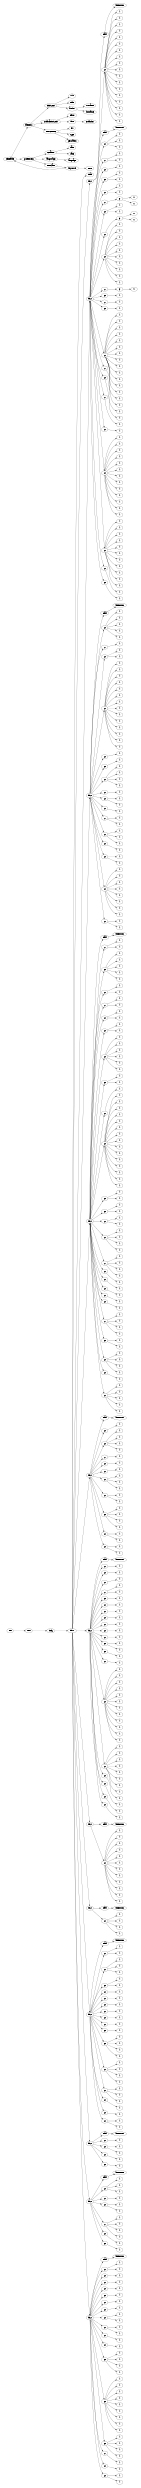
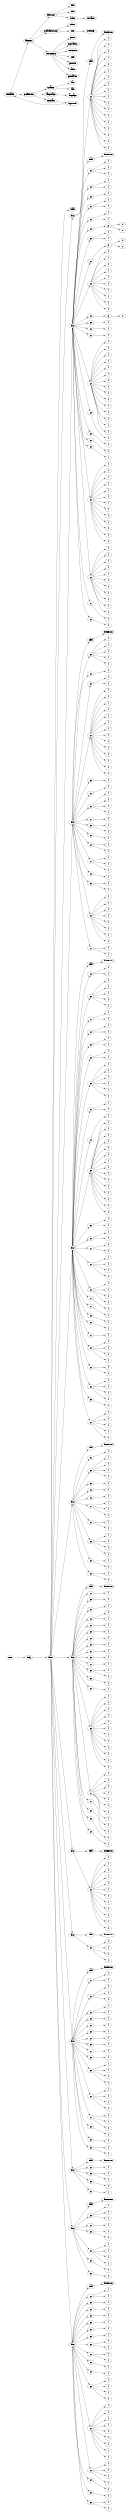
  digraph {
    rankdir=LR
-   n1 [label=TEI]
    n2 [label=text]
    n3 [label=teiHeader]
    n4 [label=fileDesc]
    n5 [label=profileDesc]
    n6 [label=body]
    n7 [label=titleStmt]
    n8 [label=publicationStmt]
    n9 [label=sourceDesc]
    n10 [label=creation]
    n11 [label=langUsage]
    n12 [label=textClass]
    n13 [label=title]
    n14 [label=title]
    n15 [label=author]
    n16 [label=editor]
    n17 [label=idno]
-   n20 [label=div]
+   n18 [label=genre]
+   n19 [label=inspiration]
+   n20 [label=structure]
    n21 [label=type]
+   n22 [label=periode]
+   n23 [label=taille]
    n24 [label=permalien]
    n25 [label=surname]
-   n26 [label=forename]
    n27 [label=publisher]
    n28 [label=date]
    n29 [label=date]
    n30 [label=language]
    n31 [label=keywords]
-   n32 [label=term]
    n33 [label=idno1]
    n34 [label=head]
    n35 [label=div2]
    n36 [label=div2]
    n37 [label=div2]
    n38 [label=div2]
    n39 [label=div2]
    n40 [label=div2]
    n41 [label=div2]
    n42 [label=div2]
    n43 [label=div2]
    n44 [label=div2]
    n45 [label=div2]
    n46 [label=div2]
    n47 [label=head]
    n48 [label=sp]
    n49 [label=head]
    n50 [label=sp]
    n51 [label=sp]
    n52 [label=sp]
    n53 [label=sp]
    n54 [label=sp]
    n55 [label=sp]
    n56 [label=sp]
    n57 [label=sp]
    n58 [label=sp]
    n59 [label=sp]
    n60 [label=sp]
    n61 [label=sp]
    n62 [label=sp]
    n63 [label=sp]
    n64 [label=sp]
    n65 [label=sp]
    n66 [label=sp]
    n67 [label=sp]
    n68 [label=sp]
    n69 [label=sp]
    n70 [label=sp]
    n71 [label=sp]
    n72 [label=head]
    n73 [label=sp]
    n74 [label=sp]
    n75 [label=sp]
    n76 [label=sp]
    n77 [label=sp]
    n78 [label=sp]
    n79 [label=sp]
    n80 [label=sp]
    n81 [label=sp]
    n82 [label=sp]
    n83 [label=sp]
    n84 [label=sp]
    n85 [label=sp]
    n86 [label=sp]
    n87 [label=sp]
    n88 [label=sp]
    n89 [label=head]
    n90 [label=sp]
    n91 [label=sp]
    n92 [label=sp]
    n93 [label=sp]
    n94 [label=sp]
    n95 [label=sp]
    n96 [label=sp]
    n97 [label=sp]
    n98 [label=sp]
    n99 [label=sp]
    n100 [label=sp]
    n101 [label=sp]
    n102 [label=sp]
    n103 [label=sp]
    n104 [label=sp]
    n105 [label=sp]
    n106 [label=sp]
    n107 [label=sp]
    n108 [label=sp]
    n109 [label=sp]
    n110 [label=sp]
    n111 [label=sp]
    n112 [label=sp]
    n113 [label=sp]
    n114 [label=sp]
    n115 [label=head]
    n116 [label=sp]
    n117 [label=sp]
    n118 [label=sp]
    n119 [label=sp]
    n120 [label=sp]
    n121 [label=sp]
    n122 [label=sp]
    n123 [label=sp]
    n124 [label=sp]
    n125 [label=sp]
    n126 [label=head]
    n127 [label=sp]
    n128 [label=sp]
    n129 [label=sp]
    n130 [label=sp]
    n131 [label=sp]
    n132 [label=sp]
    n133 [label=sp]
    n134 [label=sp]
    n135 [label=sp]
    n136 [label=sp]
    n137 [label=sp]
    n138 [label=sp]
    n139 [label=sp]
    n140 [label=sp]
    n141 [label=sp]
    n142 [label=sp]
    n143 [label=sp]
    n144 [label=sp]
    n145 [label=sp]
    n146 [label=sp]
    n147 [label=head]
    n148 [label=sp]
    n149 [label=head]
    n150 [label=sp]
    n151 [label=head]
    n152 [label=sp]
    n153 [label=sp]
    n154 [label=sp]
    n155 [label=sp]
    n156 [label=sp]
    n157 [label=sp]
    n158 [label=sp]
    n159 [label=sp]
    n160 [label=sp]
    n161 [label=sp]
    n162 [label=sp]
    n163 [label=sp]
    n164 [label=sp]
    n165 [label=sp]
    n166 [label=sp]
    n167 [label=sp]
    n168 [label=head]
    n169 [label=sp]
    n170 [label=sp]
    n171 [label=sp]
    n172 [label=sp]
    n173 [label=head]
    n174 [label=sp]
    n175 [label=sp]
    n176 [label=sp]
    n177 [label=sp]
    n178 [label=sp]
    n179 [label=sp]
    n180 [label=head]
    n181 [label=sp]
    n182 [label=sp]
    n183 [label=sp]
    n184 [label=sp]
    n185 [label=sp]
    n186 [label=sp]
    n187 [label=sp]
    n188 [label=sp]
    n189 [label=sp]
    n190 [label=sp]
    n191 [label=sp]
    n192 [label=sp]
    n193 [label=sp]
    n194 [label=sp]
    n195 [label=sp]
    n196 [label=sp]
    n197 [label=sp]
    n198 [label=listPerson]
    n199 [label=l]
    n200 [label=l]
    n201 [label=l]
    n202 [label=l]
    n203 [label=l]
    n204 [label=l]
    n205 [label=l]
    n206 [label=l]
    n207 [label=l]
    n208 [label=l]
    n209 [label=l]
    n210 [label=l]
    n211 [label=l]
    n212 [label=l]
    n213 [label=l]
    n214 [label=l]
    n215 [label=l]
    n216 [label=l]
    n217 [label=listPerson]
    n218 [label=l]
    n219 [label=l]
    n220 [label=l]
    n221 [label=l]
    n222 [label=l]
    n223 [label=l]
    n224 [label=l]
    n225 [label=l]
    n226 [label=l]
    n227 [label=l]
    n228 [label=p]
    n229 [label=l]
    n230 [label=l]
    n231 [label=p]
    n232 [label=l]
    n233 [label=l]
    n234 [label=l]
    n235 [label=l]
    n236 [label=l]
    n237 [label=l]
    n238 [label=l]
    n239 [label=l]
    n240 [label=l]
    n241 [label=l]
    n242 [label=p]
    n243 [label=l]
    n244 [label=l]
    n245 [label=l]
    n246 [label=l]
    n247 [label=l]
    n248 [label=l]
    n249 [label=l]
    n250 [label=l]
    n251 [label=l]
    n252 [label=l]
    n253 [label=l]
    n254 [label=l]
    n255 [label=l]
    n256 [label=l]
    n257 [label=l]
    n258 [label=l]
    n259 [label=l]
    n260 [label=l]
    n261 [label=l]
    n262 [label=l]
    n263 [label=l]
    n264 [label=l]
    n265 [label=l]
    n266 [label=l]
    n267 [label=l]
    n268 [label=l]
    n269 [label=l]
    n270 [label=l]
    n271 [label=l]
    n272 [label=l]
    n273 [label=l]
    n274 [label=l]
    n275 [label=l]
    n276 [label=l]
    n277 [label=l]
    n278 [label=l]
    n279 [label=l]
    n280 [label=l]
    n281 [label=l]
    n282 [label=l]
    n283 [label=l]
    n284 [label=l]
    n285 [label=l]
    n286 [label=l]
    n287 [label=l]
    n288 [label=l]
    n289 [label=l]
    n290 [label=l]
    n291 [label=s]
    n292 [label=s]
    n293 [label=s]
    n294 [label=s]
    n295 [label=s]
    n296 [label=listPerson]
    n297 [label=l]
    n298 [label=l]
    n299 [label=l]
    n300 [label=l]
    n301 [label=l]
    n302 [label=l]
    n303 [label=l]
    n304 [label=l]
    n305 [label=l]
    n306 [label=l]
    n307 [label=l]
    n308 [label=l]
    n309 [label=l]
    n310 [label=l]
    n311 [label=l]
    n312 [label=l]
    n313 [label=l]
    n314 [label=l]
    n315 [label=l]
    n316 [label=l]
    n317 [label=l]
    n318 [label=l]
    n319 [label=l]
    n320 [label=l]
    n321 [label=l]
    n322 [label=l]
    n323 [label=l]
    n324 [label=l]
    n325 [label=l]
    n326 [label=l]
    n327 [label=l]
    n328 [label=l]
    n329 [label=l]
    n330 [label=l]
    n331 [label=l]
    n332 [label=l]
    n333 [label=l]
    n334 [label=l]
    n335 [label=l]
    n336 [label=l]
    n337 [label=l]
    n338 [label=l]
    n339 [label=l]
    n340 [label=l]
    n341 [label=l]
    n342 [label=l]
    n343 [label=l]
    n344 [label=l]
    n345 [label=l]
    n346 [label=l]
    n347 [label=listPerson]
    n348 [label=l]
    n349 [label=l]
    n350 [label=l]
    n351 [label=l]
    n352 [label=l]
    n353 [label=l]
    n354 [label=l]
    n355 [label=l]
    n356 [label=l]
    n357 [label=l]
    n358 [label=l]
    n359 [label=l]
    n360 [label=l]
    n361 [label=l]
    n362 [label=l]
    n363 [label=l]
    n364 [label=l]
    n365 [label=l]
    n366 [label=l]
    n367 [label=l]
    n368 [label=l]
    n369 [label=l]
    n370 [label=l]
    n371 [label=l]
    n372 [label=l]
    n373 [label=l]
    n374 [label=l]
    n375 [label=l]
    n376 [label=l]
    n377 [label=l]
    n378 [label=l]
    n379 [label=l]
    n380 [label=l]
    n381 [label=l]
    n382 [label=l]
    n383 [label=l]
    n384 [label=l]
    n385 [label=l]
    n386 [label=l]
    n387 [label=l]
    n388 [label=l]
    n389 [label=l]
    n390 [label=l]
    n391 [label=l]
    n392 [label=l]
    n393 [label=l]
    n394 [label=l]
    n395 [label=l]
    n396 [label=l]
    n397 [label=l]
    n398 [label=l]
    n399 [label=l]
    n400 [label=l]
    n401 [label=l]
    n402 [label=l]
    n403 [label=l]
    n404 [label=l]
    n405 [label=l]
    n406 [label=l]
    n407 [label=l]
    n408 [label=l]
    n409 [label=l]
    n410 [label=l]
    n411 [label=l]
    n412 [label=l]
    n413 [label=l]
    n414 [label=l]
    n415 [label=l]
    n416 [label=l]
    n417 [label=l]
    n418 [label=l]
    n419 [label=l]
    n420 [label=l]
    n421 [label=l]
    n422 [label=listPerson]
    n423 [label=l]
    n424 [label=l]
    n425 [label=l]
    n426 [label=l]
    n427 [label=l]
    n428 [label=l]
    n429 [label=l]
    n430 [label=l]
    n431 [label=l]
    n432 [label=l]
    n433 [label=l]
    n434 [label=l]
    n435 [label=l]
    n436 [label=l]
    n437 [label=l]
    n438 [label=l]
    n439 [label=l]
    n440 [label=l]
    n441 [label=l]
    n442 [label=l]
    n443 [label=l]
    n444 [label=listPerson]
    n445 [label=l]
    n446 [label=l]
    n447 [label=l]
    n448 [label=l]
    n449 [label=l]
    n450 [label=l]
    n451 [label=l]
    n452 [label=l]
    n453 [label=l]
    n454 [label=l]
    n455 [label=l]
    n456 [label=l]
    n457 [label=l]
    n458 [label=l]
    n459 [label=l]
    n460 [label=l]
    n461 [label=l]
    n462 [label=l]
    n463 [label=l]
    n464 [label=l]
    n465 [label=l]
    n466 [label=l]
    n467 [label=l]
    n468 [label=l]
    n469 [label=l]
    n470 [label=l]
    n471 [label=l]
    n472 [label=l]
    n473 [label=l]
    n474 [label=l]
    n475 [label=l]
    n476 [label=l]
    n477 [label=l]
    n478 [label=l]
    n479 [label=l]
    n480 [label=l]
    n481 [label=l]
    n482 [label=l]
    n483 [label=l]
    n484 [label=l]
    n485 [label=listPerson]
    n486 [label=l]
    n487 [label=l]
    n488 [label=l]
    n489 [label=l]
    n490 [label=l]
    n491 [label=l]
    n492 [label=l]
    n493 [label=l]
    n494 [label=l]
    n495 [label=l]
    n496 [label=l]
    n497 [label=l]
    n498 [label=listPerson]
    n499 [label=l]
    n500 [label=l]
    n501 [label=l]
    n502 [label=l]
    n503 [label=listPerson]
    n504 [label=l]
    n505 [label=l]
    n506 [label=l]
    n507 [label=l]
    n508 [label=l]
    n509 [label=l]
    n510 [label=l]
    n511 [label=l]
    n512 [label=l]
    n513 [label=l]
    n514 [label=l]
    n515 [label=l]
    n516 [label=l]
    n517 [label=l]
    n518 [label=l]
    n519 [label=l]
    n520 [label=l]
    n521 [label=l]
    n522 [label=l]
    n523 [label=l]
    n524 [label=l]
    n525 [label=l]
    n526 [label=l]
    n527 [label=l]
    n528 [label=l]
    n529 [label=l]
    n530 [label=l]
    n531 [label=l]
    n532 [label=l]
    n533 [label=listPerson]
    n534 [label=l]
    n535 [label=l]
    n536 [label=l]
    n537 [label=l]
    n538 [label=l]
    n539 [label=listPerson]
    n540 [label=l]
    n541 [label=l]
    n542 [label=l]
    n543 [label=l]
    n544 [label=l]
    n545 [label=l]
    n546 [label=l]
    n547 [label=l]
    n548 [label=l]
    n549 [label=l]
    n550 [label=l]
    n551 [label=l]
    n552 [label=listPerson]
    n553 [label=l]
    n554 [label=l]
    n555 [label=l]
    n556 [label=l]
    n557 [label=l]
    n558 [label=l]
    n559 [label=l]
    n560 [label=l]
    n561 [label=l]
    n562 [label=l]
    n563 [label=l]
    n564 [label=l]
    n565 [label=l]
    n566 [label=l]
    n567 [label=l]
    n568 [label=l]
    n569 [label=l]
    n570 [label=l]
    n571 [label=l]
    n572 [label=l]
    n573 [label=l]
    n574 [label=l]
    n575 [label=l]
    n576 [label=l]
    n577 [label=l]
    n578 [label=l]
    n579 [label=l]
    n580 [label=l]
    n581 [label=l]
    n582 [label=l]
    n583 [label=l]
    n584 [label=l]
    n585 [label=l]
    n586 [label=l]
    n587 [label=l]
-   n1 -> n2
    n2 -> n6
    n3 -> n4
    n3 -> n5
    n4 -> n7
    n4 -> n8
    n4 -> n9
    n5 -> n10
    n5 -> n11
    n5 -> n12
    n6 -> n33
    n7 -> n13
    n7 -> n14
    n7 -> n15
    n8 -> n16
    n8 -> n17
+   n9 -> n18
+   n9 -> n19
    n9 -> n20
    n9 -> n21
+   n9 -> n22
+   n9 -> n23
    n9 -> n24
    n10 -> n28
    n10 -> n29
    n11 -> n30
    n12 -> n31
    n15 -> n25
-   n15 -> n26
    n17 -> n27
    n31 -> n3
-   n31 -> n32
    n33 -> n34
    n33 -> n35
    n33 -> n36
    n33 -> n37
    n33 -> n38
    n33 -> n39
    n33 -> n40
    n33 -> n41
    n33 -> n42
    n33 -> n43
    n33 -> n44
    n33 -> n45
    n33 -> n46
    n35 -> n47
    n35 -> n48
    n36 -> n49
    n36 -> n50
    n36 -> n51
    n36 -> n52
    n36 -> n53
    n36 -> n54
    n36 -> n55
    n36 -> n56
    n36 -> n57
    n36 -> n58
    n36 -> n59
    n36 -> n60
    n36 -> n61
    n36 -> n62
    n36 -> n63
    n36 -> n64
    n36 -> n65
    n36 -> n66
    n36 -> n67
    n36 -> n68
    n36 -> n69
    n36 -> n70
    n36 -> n71
    n37 -> n72
    n37 -> n73
    n37 -> n74
    n37 -> n75
    n37 -> n76
    n37 -> n77
    n37 -> n78
    n37 -> n79
    n37 -> n80
    n37 -> n81
    n37 -> n82
    n37 -> n83
    n37 -> n84
    n37 -> n85
    n37 -> n86
    n37 -> n87
    n37 -> n88
    n38 -> n89
    n38 -> n90
    n38 -> n91
    n38 -> n92
    n38 -> n93
    n38 -> n94
    n38 -> n95
    n38 -> n96
    n38 -> n97
    n38 -> n98
    n38 -> n99
    n38 -> n100
    n38 -> n101
    n38 -> n102
    n38 -> n103
    n38 -> n104
    n38 -> n105
    n38 -> n106
    n38 -> n107
    n38 -> n108
    n38 -> n109
    n38 -> n110
    n38 -> n111
    n38 -> n112
    n38 -> n113
    n38 -> n114
    n39 -> n115
    n39 -> n116
    n39 -> n117
    n39 -> n118
    n39 -> n119
    n39 -> n120
    n39 -> n121
    n39 -> n122
    n39 -> n123
    n39 -> n124
    n39 -> n125
    n40 -> n126
    n40 -> n127
    n40 -> n128
    n40 -> n129
    n40 -> n130
    n40 -> n131
    n40 -> n132
    n40 -> n133
    n40 -> n134
    n40 -> n135
    n40 -> n136
    n40 -> n137
    n40 -> n138
    n40 -> n139
    n40 -> n140
    n40 -> n141
    n40 -> n142
    n40 -> n143
    n40 -> n144
    n40 -> n145
    n40 -> n146
    n41 -> n147
    n41 -> n148
    n42 -> n149
    n42 -> n150
    n43 -> n151
    n43 -> n152
    n43 -> n153
    n43 -> n154
    n43 -> n155
    n43 -> n156
    n43 -> n157
    n43 -> n158
    n43 -> n159
    n43 -> n160
    n43 -> n161
    n43 -> n162
    n43 -> n163
    n43 -> n164
    n43 -> n165
    n43 -> n166
    n43 -> n167
    n44 -> n168
    n44 -> n169
    n44 -> n170
    n44 -> n171
    n44 -> n172
    n45 -> n173
    n45 -> n174
    n45 -> n175
    n45 -> n176
    n45 -> n177
    n45 -> n178
    n45 -> n179
    n46 -> n180
    n46 -> n181
    n46 -> n182
    n46 -> n183
    n46 -> n184
    n46 -> n185
    n46 -> n186
    n46 -> n187
    n46 -> n188
    n46 -> n189
    n46 -> n190
    n46 -> n191
    n46 -> n192
    n46 -> n193
    n46 -> n194
    n46 -> n195
    n46 -> n196
    n46 -> n197
    n47 -> n198
    n48 -> n199
    n48 -> n200
    n48 -> n201
    n48 -> n202
    n48 -> n203
    n48 -> n204
    n48 -> n205
    n48 -> n206
    n48 -> n207
    n48 -> n208
    n48 -> n209
    n48 -> n210
    n48 -> n211
    n48 -> n212
    n48 -> n213
    n48 -> n214
    n48 -> n215
    n48 -> n216
    n49 -> n217
    n50 -> n218
    n50 -> n219
    n50 -> n220
    n51 -> n221
    n51 -> n222
    n52 -> n223
    n53 -> n224
    n53 -> n225
    n54 -> n226
    n54 -> n227
    n55 -> n228
    n56 -> n229
    n56 -> n230
    n57 -> n231
    n58 -> n232
    n58 -> n233
    n58 -> n234
    n58 -> n235
    n58 -> n236
    n58 -> n237
    n58 -> n238
    n58 -> n239
    n58 -> n240
    n58 -> n241
    n59 -> n242
    n60 -> n243
    n61 -> n244
    n62 -> n245
    n63 -> n246
    n63 -> n247
    n63 -> n248
    n63 -> n249
    n63 -> n250
    n63 -> n251
    n63 -> n252
    n63 -> n253
    n63 -> n254
    n63 -> n255
    n63 -> n256
    n63 -> n257
    n63 -> n258
    n63 -> n259
    n63 -> n260
    n64 -> n261
    n65 -> n262
    n66 -> n263
    n67 -> n264
    n68 -> n265
    n68 -> n266
    n68 -> n267
    n68 -> n268
    n68 -> n269
    n68 -> n270
    n68 -> n271
    n68 -> n272
    n68 -> n273
    n68 -> n274
    n68 -> n275
    n68 -> n276
    n68 -> n277
    n69 -> n278
    n69 -> n279
    n69 -> n280
    n69 -> n281
    n69 -> n282
    n69 -> n283
    n69 -> n284
    n69 -> n285
    n69 -> n286
    n69 -> n287
    n69 -> n288
    n70 -> n289
    n71 -> n290
    n72 -> n296
    n73 -> n297
    n73 -> n298
    n73 -> n299
    n73 -> n300
    n73 -> n301
    n74 -> n302
    n75 -> n303
    n75 -> n304
    n76 -> n305
    n76 -> n306
    n76 -> n307
    n76 -> n308
    n76 -> n309
    n76 -> n310
    n76 -> n311
    n76 -> n312
    n76 -> n313
    n76 -> n314
    n76 -> n315
    n76 -> n316
    n76 -> n317
    n76 -> n318
    n77 -> n319
    n78 -> n320
    n79 -> n321
    n79 -> n322
    n79 -> n323
    n79 -> n324
    n80 -> n325
    n81 -> n326
    n81 -> n327
    n82 -> n328
    n83 -> n329
    n83 -> n330
    n84 -> n331
    n84 -> n332
    n84 -> n333
    n85 -> n334
    n86 -> n335
    n86 -> n336
    n87 -> n337
    n87 -> n338
    n87 -> n339
    n87 -> n340
    n87 -> n341
    n87 -> n342
    n87 -> n343
    n87 -> n344
    n88 -> n345
    n88 -> n346
    n89 -> n347
    n90 -> n348
    n90 -> n349
    n91 -> n350
    n91 -> n351
    n91 -> n352
    n91 -> n353
    n91 -> n354
    n92 -> n355
    n92 -> n356
    n93 -> n357
    n93 -> n358
    n94 -> n359
    n94 -> n360
    n95 -> n361
    n95 -> n362
    n96 -> n363
    n96 -> n364
    n96 -> n365
    n96 -> n366
    n96 -> n367
    n96 -> n368
    n97 -> n369
    n97 -> n370
    n98 -> n371
    n99 -> n372
    n99 -> n373
    n99 -> n374
    n99 -> n375
    n99 -> n376
    n99 -> n377
    n99 -> n378
    n99 -> n379
    n99 -> n380
    n99 -> n381
    n99 -> n382
    n99 -> n383
    n99 -> n384
    n99 -> n385
    n99 -> n386
    n100 -> n387
    n100 -> n388
    n101 -> n389
    n101 -> n390
    n102 -> n391
    n102 -> n392
    n103 -> n393
    n103 -> n394
    n103 -> n395
    n103 -> n396
    n104 -> n397
    n104 -> n398
    n104 -> n399
    n104 -> n400
    n105 -> n401
    n106 -> n402
    n107 -> n403
    n108 -> n404
    n109 -> n405
    n110 -> n406
    n110 -> n407
    n110 -> n408
    n110 -> n409
    n111 -> n410
    n111 -> n411
    n112 -> n412
    n112 -> n413
    n112 -> n414
    n112 -> n415
    n113 -> n416
    n114 -> n417
    n114 -> n418
    n114 -> n419
    n114 -> n420
    n114 -> n421
    n115 -> n422
    n116 -> n423
    n117 -> n424
    n117 -> n425
    n117 -> n426
    n117 -> n427
    n118 -> n428
    n119 -> n429
    n120 -> n430
    n121 -> n431
    n121 -> n432
    n121 -> n433
    n122 -> n434
    n122 -> n435
    n123 -> n436
    n123 -> n437
    n123 -> n438
    n123 -> n439
    n124 -> n440
    n124 -> n441
    n125 -> n442
    n125 -> n443
    n126 -> n444
    n127 -> n445
    n128 -> n446
    n129 -> n447
    n130 -> n448
    n130 -> n449
    n131 -> n450
    n132 -> n451
    n133 -> n452
    n134 -> n453
    n135 -> n454
    n136 -> n455
    n137 -> n456
    n138 -> n457
    n138 -> n458
    n139 -> n459
    n140 -> n460
    n141 -> n461
    n141 -> n462
    n141 -> n463
    n141 -> n464
    n141 -> n465
    n141 -> n466
    n141 -> n467
    n141 -> n468
    n141 -> n469
    n141 -> n470
    n141 -> n471
    n141 -> n472
    n142 -> n473
    n142 -> n474
    n142 -> n475
    n142 -> n476
    n142 -> n477
    n142 -> n478
    n142 -> n479
    n142 -> n480
    n143 -> n481
    n144 -> n482
    n145 -> n483
    n146 -> n484
    n147 -> n485
    n148 -> n486
    n148 -> n487
    n148 -> n488
    n148 -> n489
    n148 -> n490
    n148 -> n491
    n148 -> n492
    n148 -> n493
    n148 -> n494
    n148 -> n495
    n148 -> n496
    n148 -> n497
    n149 -> n498
    n150 -> n499
    n150 -> n500
    n150 -> n501
    n150 -> n502
    n151 -> n503
    n152 -> n504
    n152 -> n505
    n153 -> n506
    n153 -> n507
    n153 -> n508
    n154 -> n509
    n154 -> n510
    n155 -> n511
    n156 -> n512
    n157 -> n513
    n158 -> n514
    n159 -> n515
    n160 -> n516
    n161 -> n517
    n162 -> n518
    n162 -> n519
    n162 -> n520
    n162 -> n521
    n163 -> n522
    n163 -> n523
    n163 -> n524
    n163 -> n525
    n164 -> n526
    n164 -> n527
    n164 -> n528
    n165 -> n529
    n166 -> n530
    n167 -> n531
    n167 -> n532
    n168 -> n533
    n169 -> n534
    n170 -> n535
    n170 -> n536
    n171 -> n537
    n172 -> n538
    n173 -> n539
    n174 -> n540
    n174 -> n541
    n174 -> n542
    n175 -> n543
    n176 -> n544
    n176 -> n545
    n177 -> n546
    n177 -> n547
    n177 -> n548
    n177 -> n549
    n178 -> n550
    n179 -> n551
    n180 -> n552
    n181 -> n553
    n181 -> n554
    n182 -> n555
    n183 -> n556
    n184 -> n557
    n185 -> n558
    n186 -> n559
    n187 -> n560
    n188 -> n561
    n188 -> n562
    n189 -> n563
    n189 -> n564
    n190 -> n565
    n191 -> n566
    n192 -> n567
    n192 -> n568
    n192 -> n569
    n192 -> n570
    n193 -> n571
    n193 -> n572
    n193 -> n573
    n193 -> n574
    n193 -> n575
    n193 -> n576
    n193 -> n577
    n193 -> n578
    n193 -> n579
    n194 -> n580
    n194 -> n581
    n194 -> n582
    n194 -> n583
    n195 -> n584
    n196 -> n585
    n197 -> n586
    n197 -> n587
    n228 -> n291
    n228 -> n292
    n231 -> n293
    n231 -> n294
    n242 -> n295
  }
